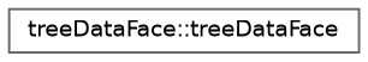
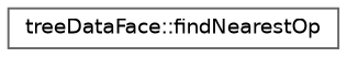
  digraph {
    rankdir=LR
-   n1 [color=grey40 fillcolor=white fontname=Helvetica fontsize=10 height=0.2 label="treeDataFace::treeDataFace" shape=box style=filled width=0.4]
+   n1 [color=grey40 fillcolor=white fontname=Helvetica fontsize=10 height=0.2 label="treeDataFace::findNearestOp" shape=box style=filled width=0.4]
  }
